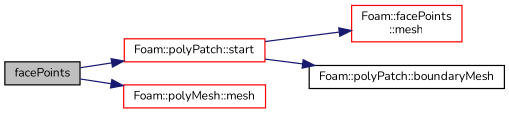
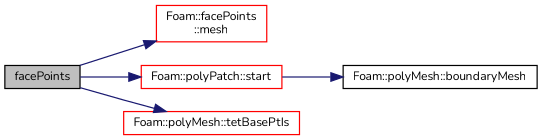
  digraph {
    fontname=Nunito
    rankdir=LR
    node [color=red fontname=Nunito fontsize=10 shape=record]
    edge [color=midnightblue fontname=Nunito fontsize=10 labelfontname=FreeSans labelfontsize=10 style=solid]
    n1 [color=black fillcolor=grey75 fontcolor=black height=0.2 label=facePoints style=filled width=0.4]
    n2 [height=0.2 label="Foam::facePoints\l::mesh" width=0.4]
    n3 [height=0.2 label="Foam::polyPatch::start" width=0.4]
-   n4 [height=0.2 label="Foam::polyMesh::mesh" width=0.4]
-   n5 [color=black height=0.2 label="Foam::polyPatch::boundaryMesh" width=0.4]
-   n3 -> n2
+   n4 [height=0.2 label="Foam::polyMesh::tetBasePtIs" width=0.4]
+   n5 [color=black height=0.2 label="Foam::polyMesh::boundaryMesh" width=0.4]
+   n1 -> n2
    n1 -> n3
    n1 -> n4
    n3 -> n5
  }
